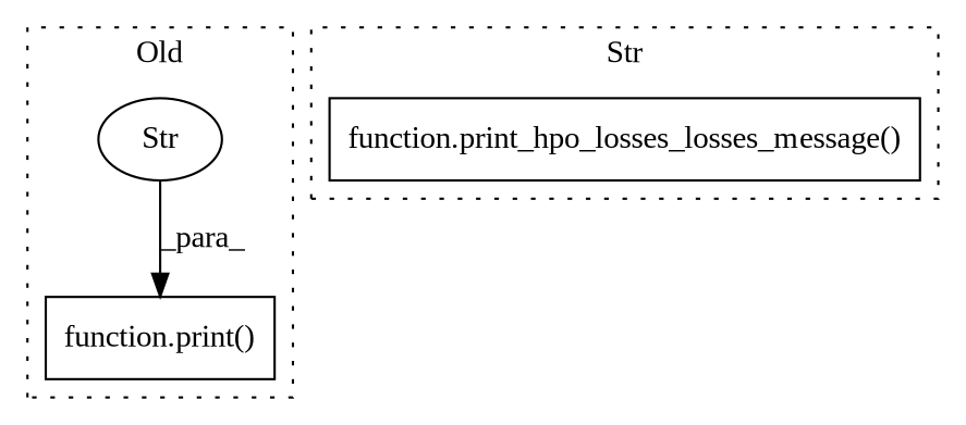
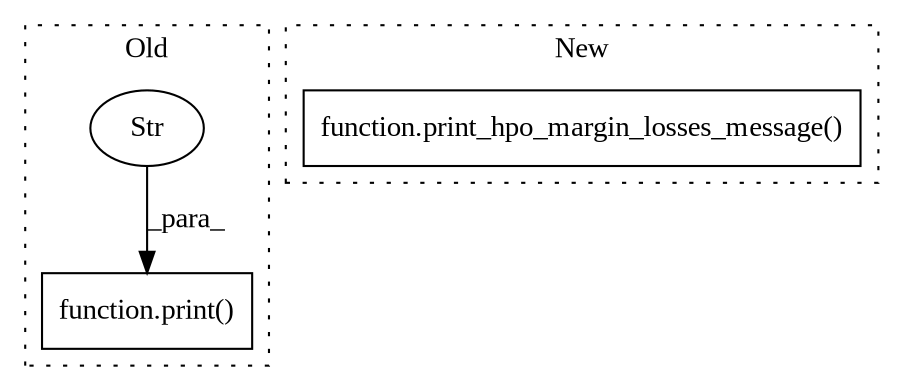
  digraph {
    fontname="Liberation Serif"
    node [a=75 shape=box fontname="Liberation Serif"]
    n1 [l="6,1" label="function.print()" s="3499,3658"]
    n2 [a=66 l=153 label=Str s=3505 shape=ellipse]
-   n3 [l=33 label="function.print_hpo_losses_losses_message()" s=5027]
+   n3 [l=33 label="function.print_hpo_margin_losses_message()" s=5027]
    subgraph cluster_1 {
      label=Old
      style=dotted
      n1
      n2
    }
    subgraph cluster_2 {
-     label=Str
+     label=New
      style=dotted
      n3
    }
    n2 -> n1 [label=_para_ fontname="Liberation Serif"]
  }
